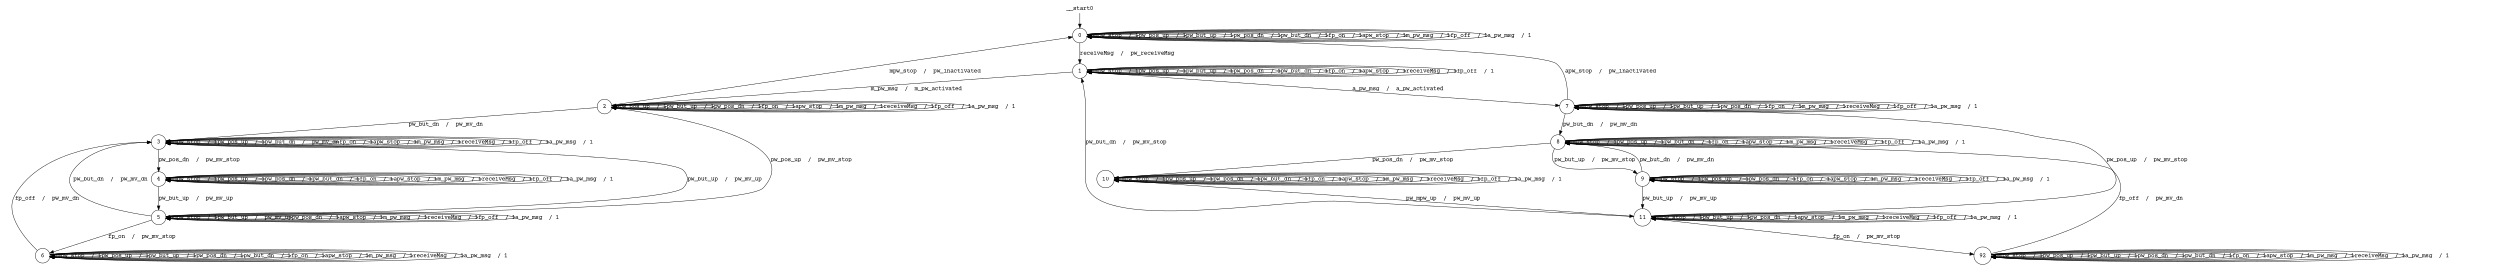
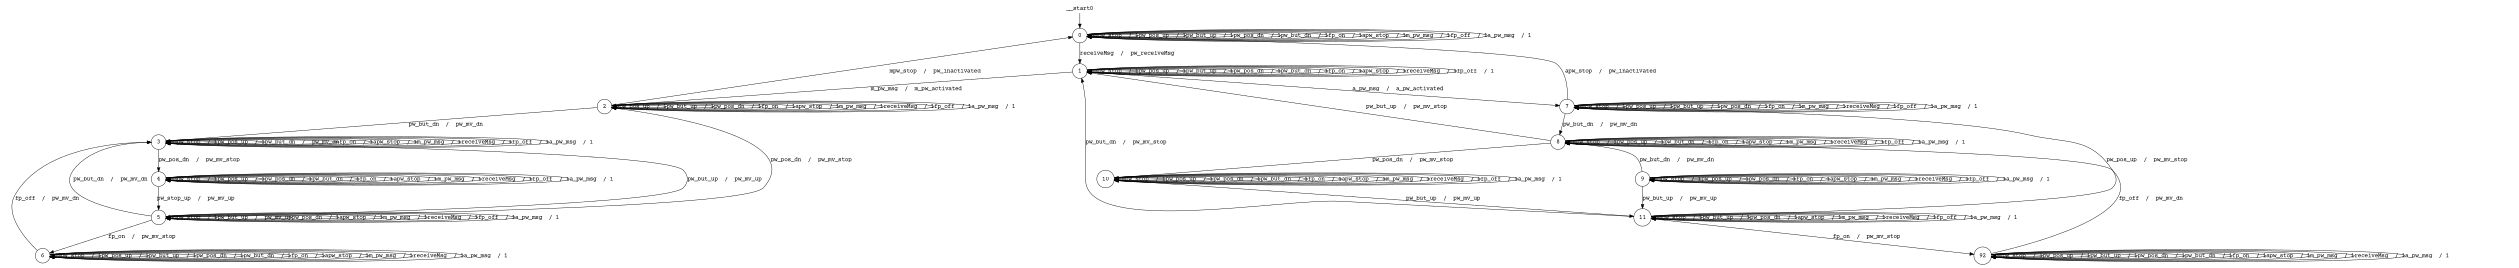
  digraph {
    fontname="Courier Prime"
    node [fontname="Courier Prime" shape=circle]
    edge [fontname="Courier Prime"]
    n1 [label=0]
    n2 [label=1]
    n3 [label=2]
    n4 [label=7]
    n5 [label=3]
    n6 [label=8]
    n7 [label=4]
    n8 [label=5]
    n9 [label=6]
    n10 [label=9]
    n11 [label=10]
    n12 [label=11]
    n13 [label=92]
    __start0 [height=0 shape=none width=0]
    n1 -> n1 [label="mpw_stop  / 1"]
    n1 -> n1 [label="pw_pos_up  / 1"]
    n1 -> n1 [label="pw_but_up  / 1"]
    n1 -> n1 [label="pw_pos_dn  / 1"]
    n1 -> n1 [label="pw_but_dn  / 1"]
    n1 -> n1 [label="fp_on  / 1"]
    n1 -> n1 [label="apw_stop  / 1"]
    n1 -> n1 [label="m_pw_msg  / 1"]
    n1 -> n1 [label="fp_off  / 1"]
    n1 -> n1 [label="a_pw_msg  / 1"]
    n1 -> n2 [label="receiveMsg  /  pw_receiveMsg"]
    n2 -> n2 [label="mpw_stop  / 1"]
    n2 -> n2 [label="pw_pos_up  / 1"]
    n2 -> n2 [label="pw_but_up  / 1"]
    n2 -> n2 [label="pw_pos_dn  / 1"]
    n2 -> n2 [label="pw_but_dn  / 1"]
    n2 -> n2 [label="fp_on  / 1"]
    n2 -> n2 [label="apw_stop  / 1"]
    n2 -> n2 [label="receiveMsg  / 1"]
    n2 -> n2 [label="fp_off  / 1"]
    n2 -> n3 [label="m_pw_msg  /  m_pw_activated"]
    n2 -> n4 [label="a_pw_msg  /  a_pw_activated"]
    n3 -> n1 [label="mpw_stop  /  pw_inactivated"]
    n3 -> n3 [label="pw_pos_up  / 1"]
    n3 -> n3 [label="pw_but_up  / 1"]
    n3 -> n3 [label="pw_pos_dn  / 1"]
    n3 -> n3 [label="fp_on  / 1"]
    n3 -> n3 [label="apw_stop  / 1"]
    n3 -> n3 [label="m_pw_msg  / 1"]
    n3 -> n3 [label="receiveMsg  / 1"]
    n3 -> n3 [label="fp_off  / 1"]
    n3 -> n3 [label="a_pw_msg  / 1"]
    n3 -> n5 [label="pw_but_dn  /  pw_mv_dn"]
    n4 -> n1 [label="apw_stop  /  pw_inactivated"]
    n4 -> n4 [label="mpw_stop  / 1"]
    n4 -> n4 [label="pw_pos_up  / 1"]
    n4 -> n4 [label="pw_but_up  / 1"]
    n4 -> n4 [label="pw_pos_dn  / 1"]
    n4 -> n4 [label="fp_on  / 1"]
    n4 -> n4 [label="m_pw_msg  / 1"]
    n4 -> n4 [label="receiveMsg  / 1"]
    n4 -> n4 [label="fp_off  / 1"]
    n4 -> n4 [label="a_pw_msg  / 1"]
    n4 -> n6 [label="pw_but_dn  /  pw_mv_dn"]
    n5 -> n5 [label="mpw_stop  / 1"]
    n5 -> n5 [label="pw_pos_up  / 1"]
    n5 -> n5 [label="pw_but_dn  /  pw_mv_dn"]
    n5 -> n5 [label="fp_on  / 1"]
    n5 -> n5 [label="apw_stop  / 1"]
    n5 -> n5 [label="m_pw_msg  / 1"]
    n5 -> n5 [label="receiveMsg  / 1"]
    n5 -> n5 [label="fp_off  / 1"]
    n5 -> n5 [label="a_pw_msg  / 1"]
    n5 -> n7 [label="pw_pos_dn  /  pw_mv_stop"]
    n5 -> n8 [label="pw_but_up  /  pw_mv_up"]
    n6 -> n6 [label="mpw_stop  / 1"]
    n6 -> n6 [label="pw_pos_up  / 1"]
    n6 -> n6 [label="pw_but_dn  / 1"]
    n6 -> n6 [label="fp_on  / 1"]
    n6 -> n6 [label="apw_stop  / 1"]
    n6 -> n6 [label="m_pw_msg  / 1"]
    n6 -> n6 [label="receiveMsg  / 1"]
    n6 -> n6 [label="fp_off  / 1"]
    n6 -> n6 [label="a_pw_msg  / 1"]
-   n6 -> n10 [label="pw_but_up  /  pw_mv_stop"]
+   n6 -> n2 [label="pw_but_up  /  pw_mv_stop"]
    n6 -> n11 [label="pw_pos_dn  /  pw_mv_stop"]
    n7 -> n7 [label="mpw_stop  / 1"]
    n7 -> n7 [label="pw_pos_up  / 1"]
    n7 -> n7 [label="pw_pos_dn  / 1"]
    n7 -> n7 [label="pw_but_dn  / 1"]
    n7 -> n7 [label="fp_on  / 1"]
    n7 -> n7 [label="apw_stop  / 1"]
    n7 -> n7 [label="m_pw_msg  / 1"]
    n7 -> n7 [label="receiveMsg  / 1"]
    n7 -> n7 [label="fp_off  / 1"]
    n7 -> n7 [label="a_pw_msg  / 1"]
-   n7 -> n8 [label="pw_but_up  /  pw_mv_up"]
-   n8 -> n3 [label="pw_pos_up  /  pw_mv_stop"]
+   n7 -> n8 [label="pw_stop_up  /  pw_mv_up"]
+   n8 -> n3 [label="pw_pos_dn  /  pw_mv_stop"]
    n8 -> n5 [label="pw_but_dn  /  pw_mv_dn"]
    n8 -> n8 [label="mpw_stop  / 1"]
    n8 -> n8 [label="pw_but_up  /  pw_mv_up"]
    n8 -> n8 [label="pw_pos_dn  / 1"]
    n8 -> n8 [label="apw_stop  / 1"]
    n8 -> n8 [label="m_pw_msg  / 1"]
    n8 -> n8 [label="receiveMsg  / 1"]
    n8 -> n8 [label="fp_off  / 1"]
    n8 -> n8 [label="a_pw_msg  / 1"]
    n8 -> n9 [label="fp_on  /  pw_mv_stop"]
    n9 -> n5 [label="fp_off  /  pw_mv_dn"]
    n9 -> n9 [label="mpw_stop  / 1"]
    n9 -> n9 [label="pw_pos_up  / 1"]
    n9 -> n9 [label="pw_but_up  / 1"]
    n9 -> n9 [label="pw_pos_dn  / 1"]
    n9 -> n9 [label="pw_but_dn  / 1"]
    n9 -> n9 [label="fp_on  / 1"]
    n9 -> n9 [label="apw_stop  / 1"]
    n9 -> n9 [label="m_pw_msg  / 1"]
    n9 -> n9 [label="receiveMsg  / 1"]
    n9 -> n9 [label="a_pw_msg  / 1"]
    n10 -> n6 [label="pw_but_dn  /  pw_mv_dn"]
    n10 -> n10 [label="mpw_stop  / 1"]
    n10 -> n10 [label="pw_pos_up  / 1"]
    n10 -> n10 [label="pw_pos_dn  / 1"]
    n10 -> n10 [label="fp_on  / 1"]
    n10 -> n10 [label="apw_stop  / 1"]
    n10 -> n10 [label="m_pw_msg  / 1"]
    n10 -> n10 [label="receiveMsg  / 1"]
    n10 -> n10 [label="fp_off  / 1"]
    n10 -> n10 [label="a_pw_msg  / 1"]
    n10 -> n12 [label="pw_but_up  /  pw_mv_up"]
    n11 -> n11 [label="mpw_stop  / 1"]
    n11 -> n11 [label="pw_pos_up  / 1"]
    n11 -> n11 [label="pw_pos_dn  / 1"]
    n11 -> n11 [label="pw_but_dn  / 1"]
    n11 -> n11 [label="fp_on  / 1"]
    n11 -> n11 [label="apw_stop  / 1"]
    n11 -> n11 [label="m_pw_msg  / 1"]
    n11 -> n11 [label="receiveMsg  / 1"]
    n11 -> n11 [label="fp_off  / 1"]
    n11 -> n11 [label="a_pw_msg  / 1"]
-   n11 -> n12 [label="pw_mpw_up  /  pw_mv_up"]
+   n11 -> n12 [label="pw_but_up  /  pw_mv_up"]
    n12 -> n2 [label="pw_but_dn  /  pw_mv_stop"]
    n12 -> n4 [label="pw_pos_up  /  pw_mv_stop"]
    n12 -> n12 [label="mpw_stop  / 1"]
    n12 -> n12 [label="pw_but_up  / 1"]
    n12 -> n12 [label="pw_pos_dn  / 1"]
    n12 -> n12 [label="apw_stop  / 1"]
    n12 -> n12 [label="m_pw_msg  / 1"]
    n12 -> n12 [label="receiveMsg  / 1"]
    n12 -> n12 [label="fp_off  / 1"]
    n12 -> n12 [label="a_pw_msg  / 1"]
    n12 -> n13 [label="fp_on  /  pw_mv_stop"]
    n13 -> n6 [label="fp_off  /  pw_mv_dn"]
    n13 -> n13 [label="mpw_stop  / 1"]
    n13 -> n13 [label="pw_pos_up  / 1"]
    n13 -> n13 [label="pw_but_up  / 1"]
    n13 -> n13 [label="pw_pos_dn  / 1"]
    n13 -> n13 [label="pw_but_dn  / 1"]
    n13 -> n13 [label="fp_on  / 1"]
    n13 -> n13 [label="apw_stop  / 1"]
    n13 -> n13 [label="m_pw_msg  / 1"]
    n13 -> n13 [label="receiveMsg  / 1"]
    n13 -> n13 [label="a_pw_msg  / 1"]
    __start0 -> n1
  }
